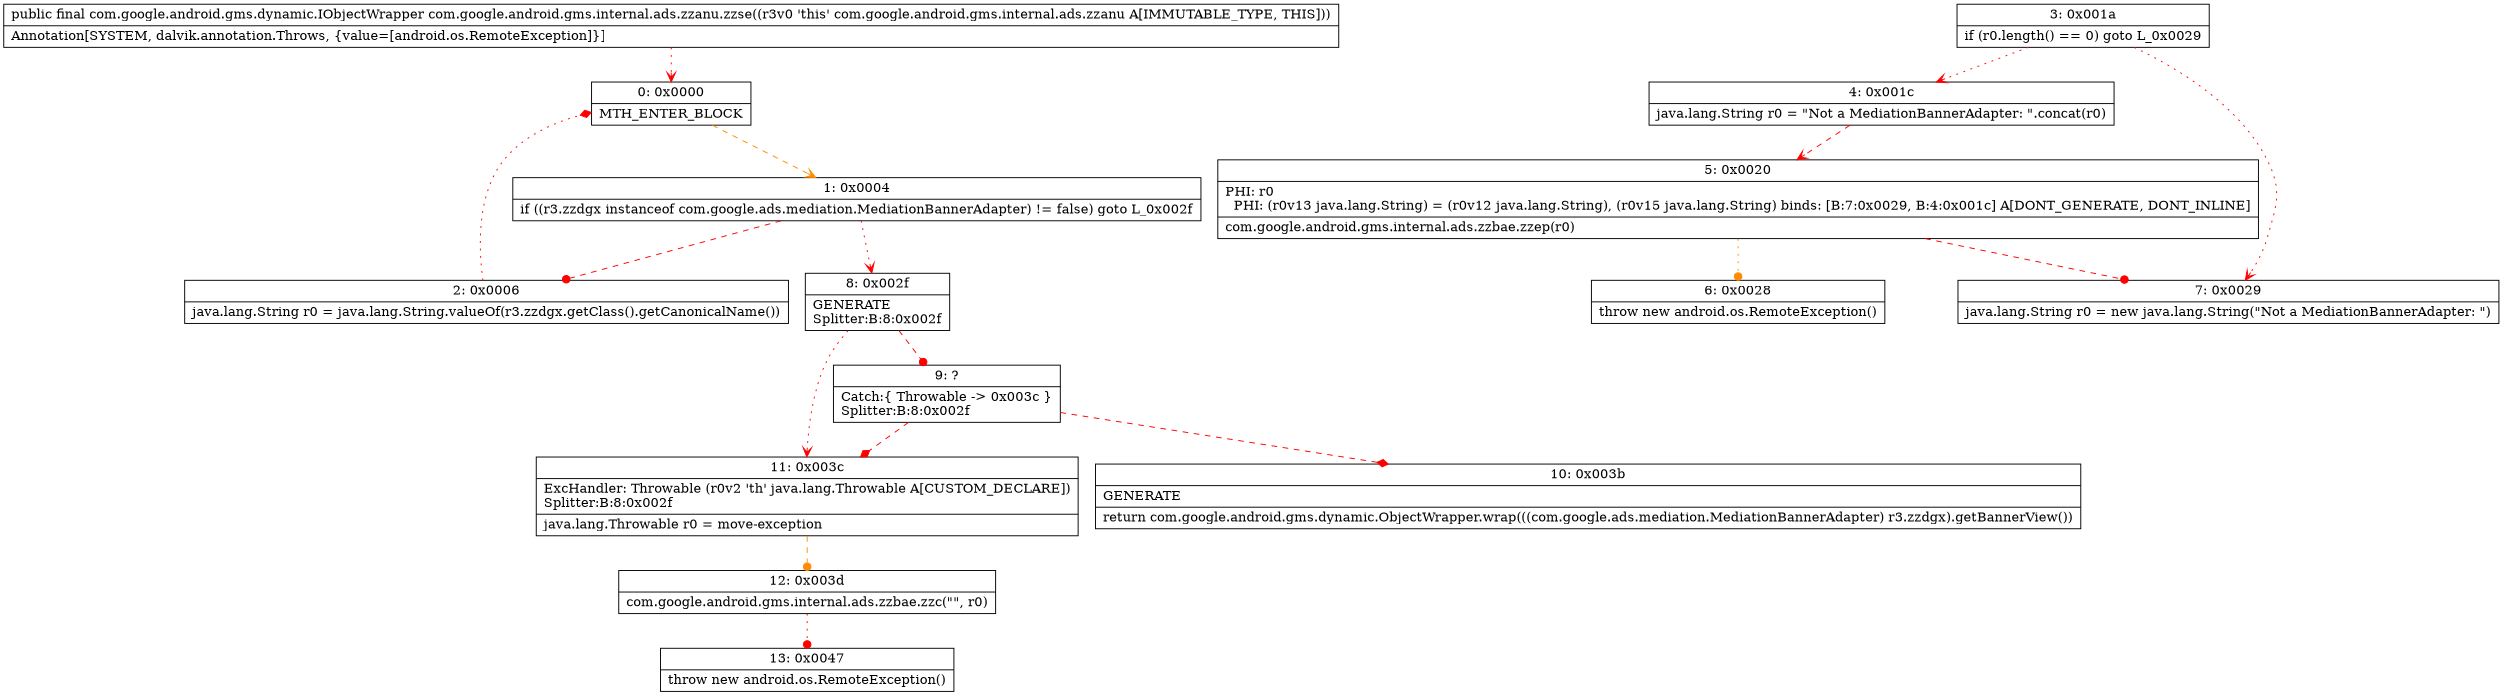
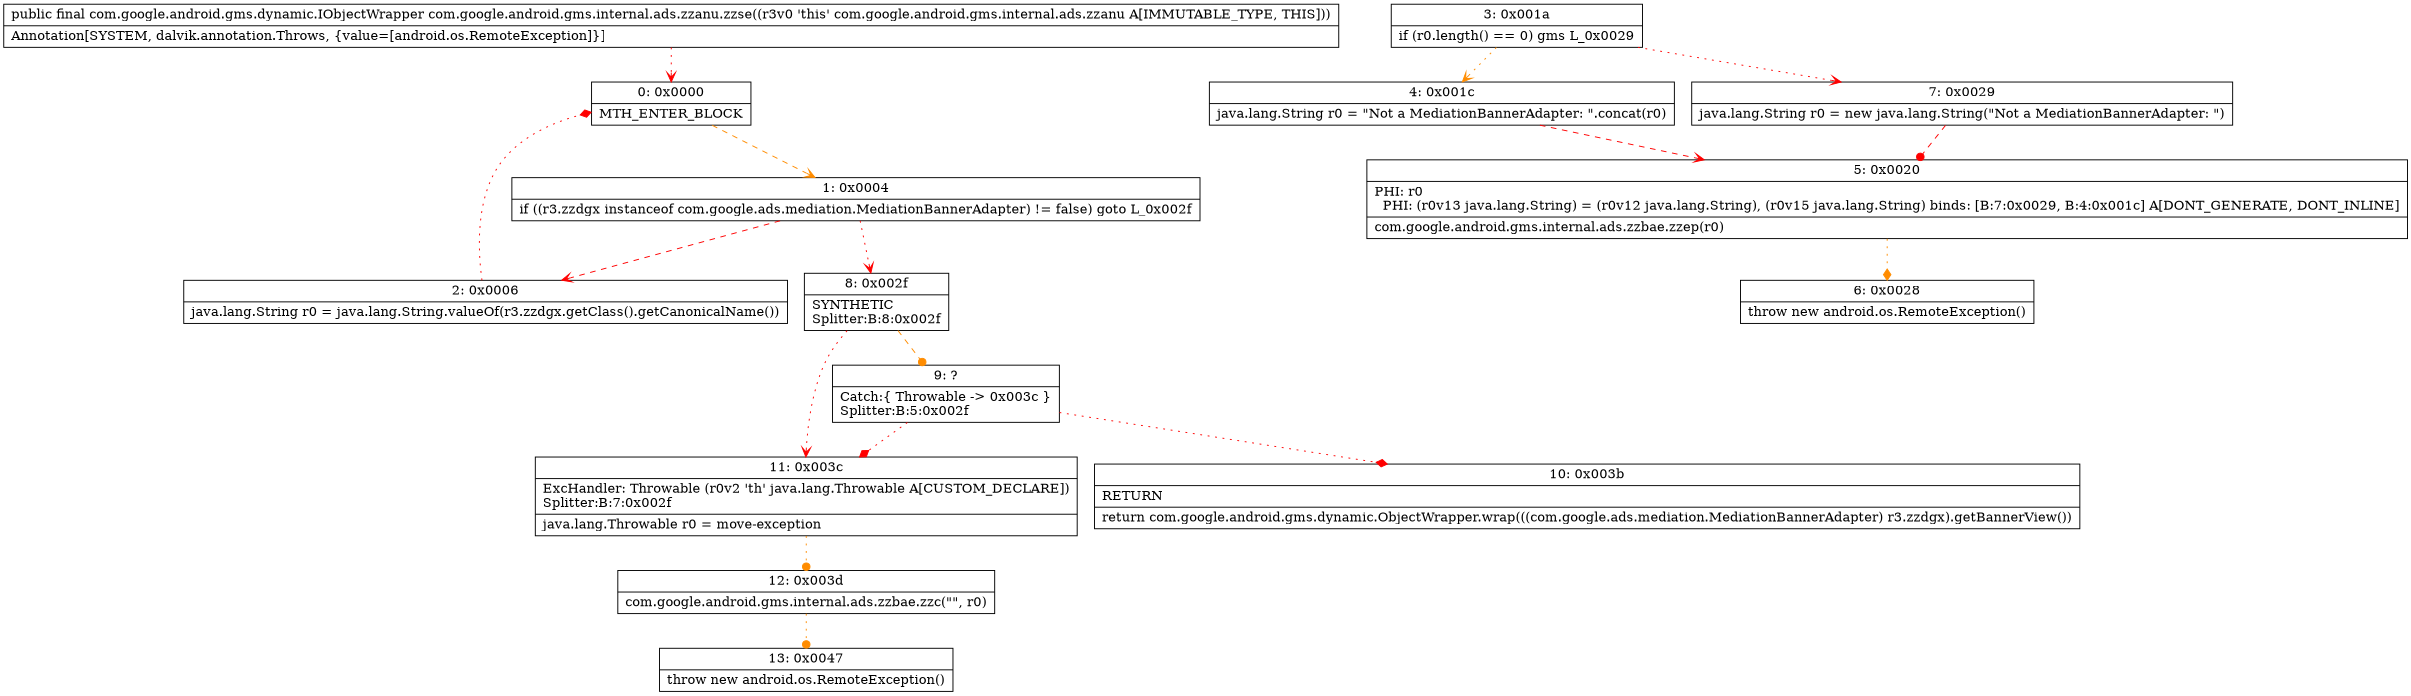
  digraph {
    node [shape=record]
    edge [arrowhead=vee color=red style=dotted]
    n1 [label="{0\:\ 0x0000|MTH_ENTER_BLOCK\l}"]
    n2 [label="{1\:\ 0x0004|if ((r3.zzdgx instanceof com.google.ads.mediation.MediationBannerAdapter) != false) goto L_0x002f\l}"]
    n3 [label="{2\:\ 0x0006|java.lang.String r0 = java.lang.String.valueOf(r3.zzdgx.getClass().getCanonicalName())\l}"]
-   n4 [label="{8\:\ 0x002f|GENERATE\lSplitter:B:8:0x002f\l}"]
-   n5 [label="{9\:\ ?|Catch:\{ Throwable \-\> 0x003c \}\lSplitter:B:8:0x002f\l}"]
-   n6 [label="{11\:\ 0x003c|ExcHandler: Throwable (r0v2 'th' java.lang.Throwable A[CUSTOM_DECLARE])\lSplitter:B:8:0x002f\l|java.lang.Throwable r0 = move\-exception\l}"]
-   n7 [label="{3\:\ 0x001a|if (r0.length() == 0) goto L_0x0029\l}"]
+   n4 [label="{8\:\ 0x002f|SYNTHETIC\lSplitter:B:8:0x002f\l}"]
+   n5 [label="{9\:\ ?|Catch:\{ Throwable \-\> 0x003c \}\lSplitter:B:5:0x002f\l}"]
+   n6 [label="{11\:\ 0x003c|ExcHandler: Throwable (r0v2 'th' java.lang.Throwable A[CUSTOM_DECLARE])\lSplitter:B:7:0x002f\l|java.lang.Throwable r0 = move\-exception\l}"]
+   n7 [label="{3\:\ 0x001a|if (r0.length() == 0) gms L_0x0029\l}"]
    n8 [label="{4\:\ 0x001c|java.lang.String r0 = \"Not a MediationBannerAdapter: \".concat(r0)\l}"]
    n9 [label="{7\:\ 0x0029|java.lang.String r0 = new java.lang.String(\"Not a MediationBannerAdapter: \")\l}"]
    n10 [label="{5\:\ 0x0020|PHI: r0 \l  PHI: (r0v13 java.lang.String) = (r0v12 java.lang.String), (r0v15 java.lang.String) binds: [B:7:0x0029, B:4:0x001c] A[DONT_GENERATE, DONT_INLINE]\l|com.google.android.gms.internal.ads.zzbae.zzep(r0)\l}"]
    n11 [label="{6\:\ 0x0028|throw new android.os.RemoteException()\l}"]
-   n12 [label="{10\:\ 0x003b|GENERATE\l|return com.google.android.gms.dynamic.ObjectWrapper.wrap(((com.google.ads.mediation.MediationBannerAdapter) r3.zzdgx).getBannerView())\l}"]
+   n12 [label="{10\:\ 0x003b|RETURN\l|return com.google.android.gms.dynamic.ObjectWrapper.wrap(((com.google.ads.mediation.MediationBannerAdapter) r3.zzdgx).getBannerView())\l}"]
    n13 [label="{12\:\ 0x003d|com.google.android.gms.internal.ads.zzbae.zzc(\"\", r0)\l}"]
    n14 [label="{13\:\ 0x0047|throw new android.os.RemoteException()\l}"]
    n15 [label="{public final com.google.android.gms.dynamic.IObjectWrapper com.google.android.gms.internal.ads.zzanu.zzse((r3v0 'this' com.google.android.gms.internal.ads.zzanu A[IMMUTABLE_TYPE, THIS]))  | Annotation[SYSTEM, dalvik.annotation.Throws, \{value=[android.os.RemoteException]\}]\l}"]
    n1 -> n2 [color=darkorange style=dashed]
-   n2 -> n3 [arrowhead=dot style=dashed]
+   n2 -> n3 [style=dashed]
    n2 -> n4
    n3 -> n1 [arrowhead=diamond]
-   n4 -> n5 [arrowhead=dot style=dashed]
+   n4 -> n5 [arrowhead=dot color=darkorange style=dashed]
    n4 -> n6
-   n5 -> n6 [arrowhead=diamond style=dashed]
-   n5 -> n12 [arrowhead=diamond style=dashed]
-   n6 -> n13 [arrowhead=dot color=darkorange style=dashed]
-   n7 -> n8
+   n5 -> n6 [arrowhead=diamond]
+   n5 -> n12 [arrowhead=diamond]
+   n6 -> n13 [arrowhead=dot color=darkorange]
+   n7 -> n8 [color=darkorange]
    n7 -> n9
    n8 -> n10 [style=dashed]
-   n10 -> n9 [arrowhead=dot style=dashed]
-   n10 -> n11 [arrowhead=dot color=darkorange]
-   n13 -> n14 [arrowhead=dot]
+   n9 -> n10 [arrowhead=dot style=dashed]
+   n10 -> n11 [arrowhead=diamond color=darkorange]
+   n13 -> n14 [arrowhead=dot color=darkorange]
    n15 -> n1
  }
